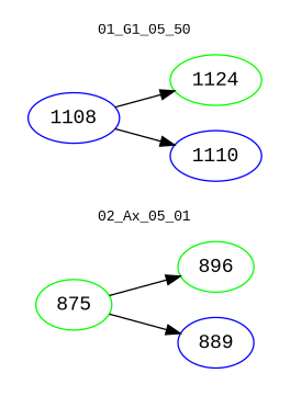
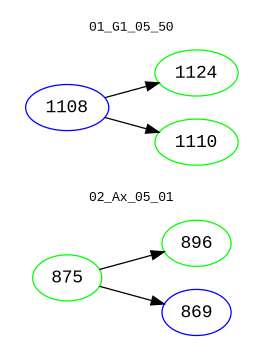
  digraph {
    fontname="Liberation Mono"
    rankdir=LR
    node [color=green fontname="Liberation Mono"]
    edge [color=black fontname="Liberation Mono"]
    n1 [label=875]
-   n2 [color=blue label=889]
+   n2 [color=blue label=869]
    n3 [label=896]
    n4 [color=blue label=1108]
-   n5 [color=blue label=1110]
+   n5 [label=1110]
    n6 [label=1124]
    subgraph cluster_1 {
      color=white
      fontsize=10
      label="02_Ax_05_01"
      n1
      n2
      n3
    }
    subgraph cluster_2 {
      color=white
      fontsize=10
      label="01_G1_05_50"
      n4
      n5
      n6
    }
    n1 -> n2
    n1 -> n3
    n4 -> n5
    n4 -> n6
  }
